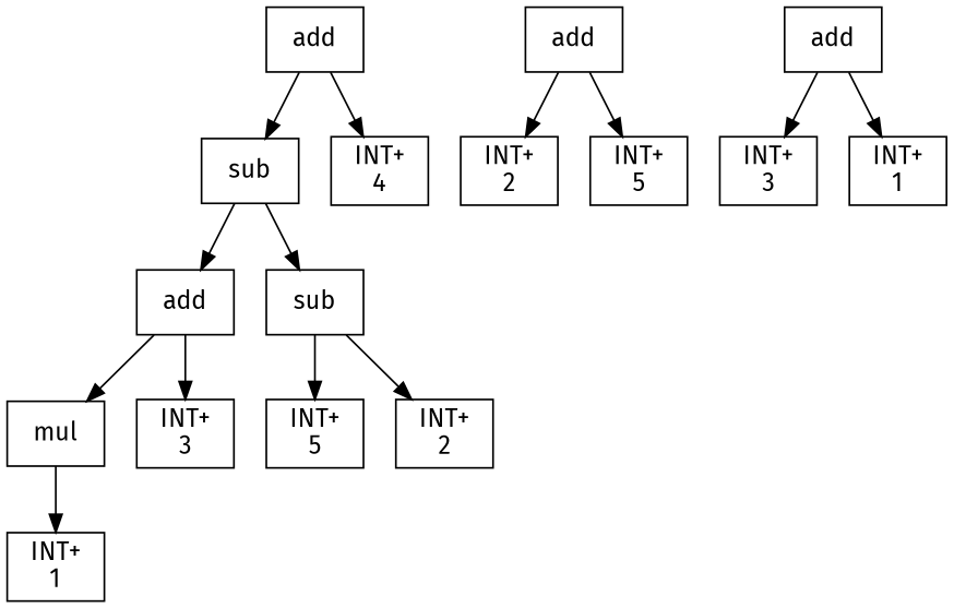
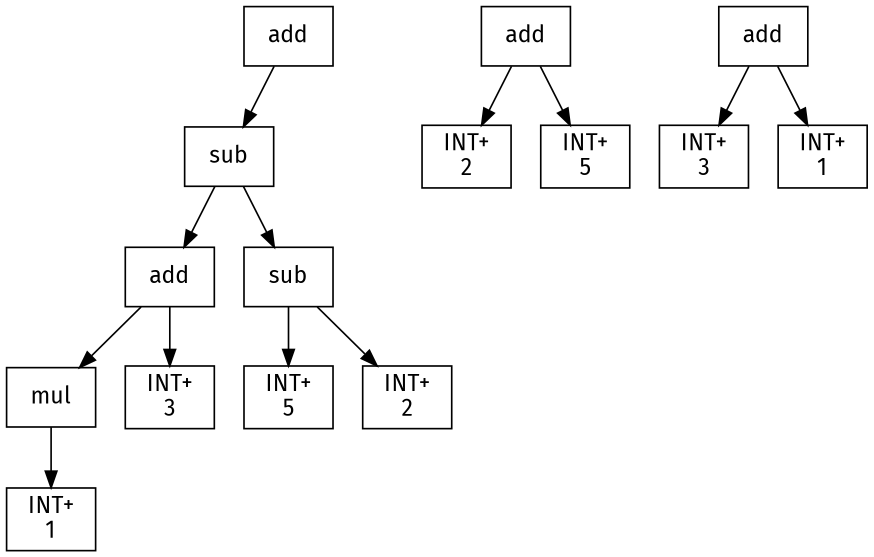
  digraph {
    fontname="Fira Sans"
    node [fontname="Fira Sans" shape=box]
    edge [fontname="Fira Sans"]
    n1 [label=add]
    n2 [label=sub]
-   n3 [label="INT+\n4"]
    n4 [label=add]
    n5 [label=sub]
    n6 [label=mul]
    n7 [label="INT+\n3"]
    n8 [label="INT+\n5"]
    n9 [label="INT+\n2"]
    n10 [label="INT+\n1"]
    n11 [label=add]
    n12 [label="INT+\n2"]
    n13 [label="INT+\n5"]
    n14 [label=add]
    n15 [label="INT+\n3"]
    n16 [label="INT+\n1"]
    n1 -> n2
-   n1 -> n3
    n2 -> n4
    n2 -> n5
    n4 -> n6
    n4 -> n7
    n5 -> n8
    n5 -> n9
    n6 -> n10
    n11 -> n12
    n11 -> n13
    n14 -> n15
    n14 -> n16
  }
